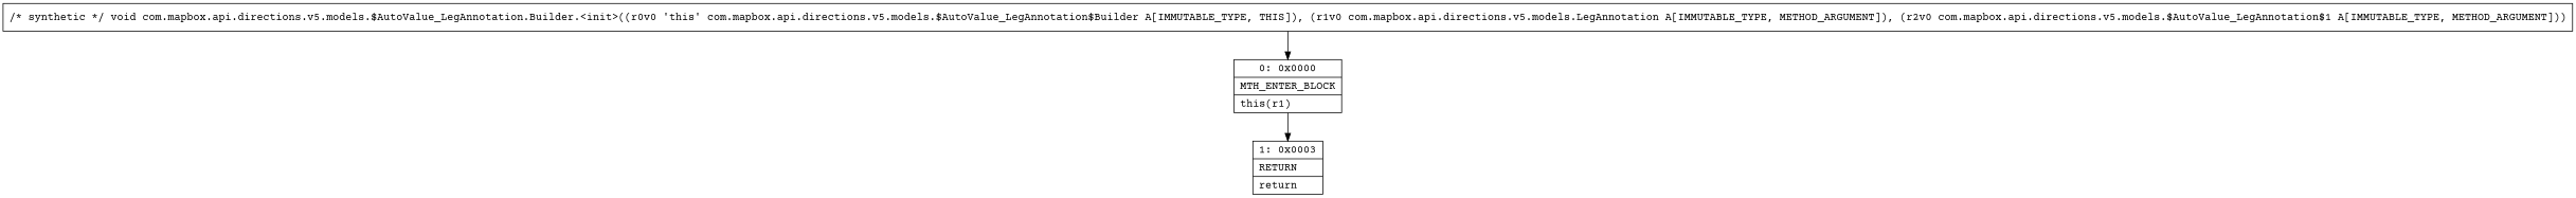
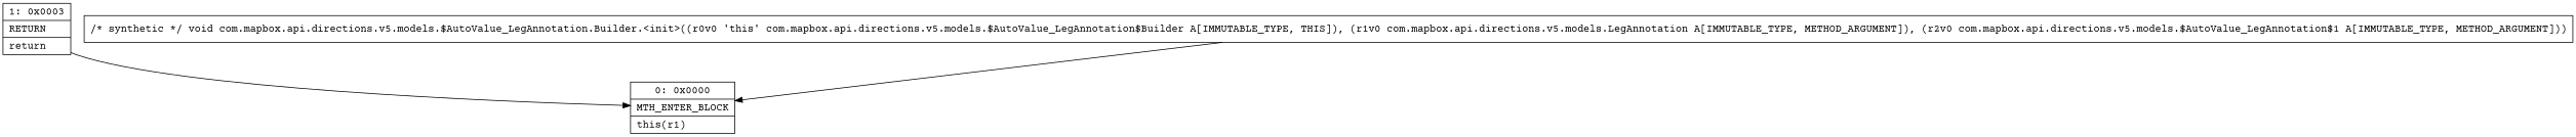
  digraph {
    fontname="Courier Prime"
    node [shape=record fontname="Courier Prime"]
    edge [fontname="Courier Prime"]
    n1 [label="{0\:\ 0x0000|MTH_ENTER_BLOCK\l|this(r1)\l}"]
    n2 [label="{1\:\ 0x0003|RETURN\l|return\l}"]
    n3 [label="{\/* synthetic *\/ void com.mapbox.api.directions.v5.models.$AutoValue_LegAnnotation.Builder.\<init\>((r0v0 'this' com.mapbox.api.directions.v5.models.$AutoValue_LegAnnotation$Builder A[IMMUTABLE_TYPE, THIS]), (r1v0 com.mapbox.api.directions.v5.models.LegAnnotation A[IMMUTABLE_TYPE, METHOD_ARGUMENT]), (r2v0 com.mapbox.api.directions.v5.models.$AutoValue_LegAnnotation$1 A[IMMUTABLE_TYPE, METHOD_ARGUMENT])) }"]
-   n1 -> n2
+   n2 -> n1
    n3 -> n1
  }
